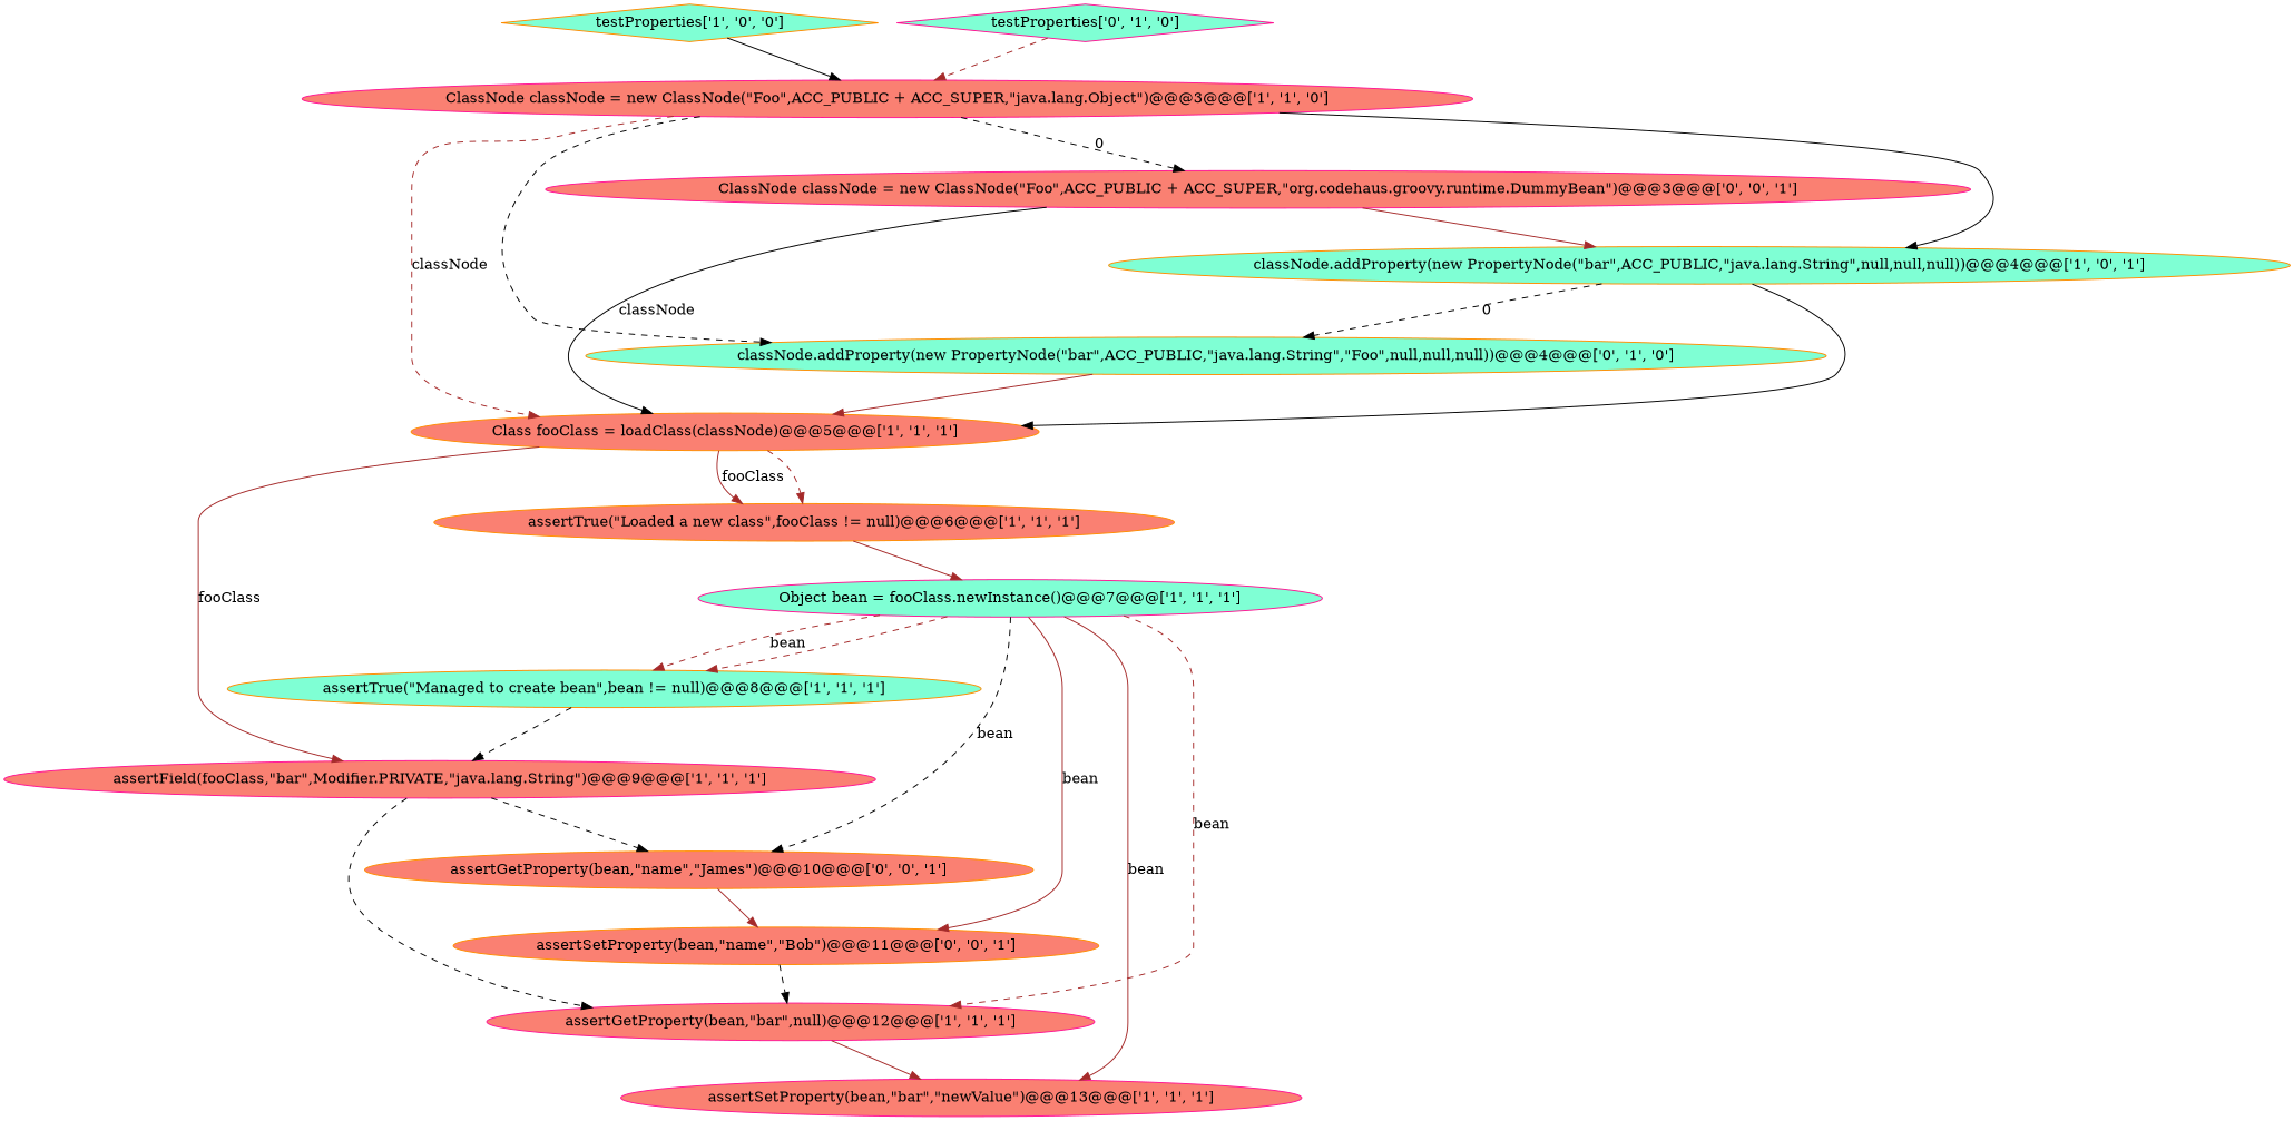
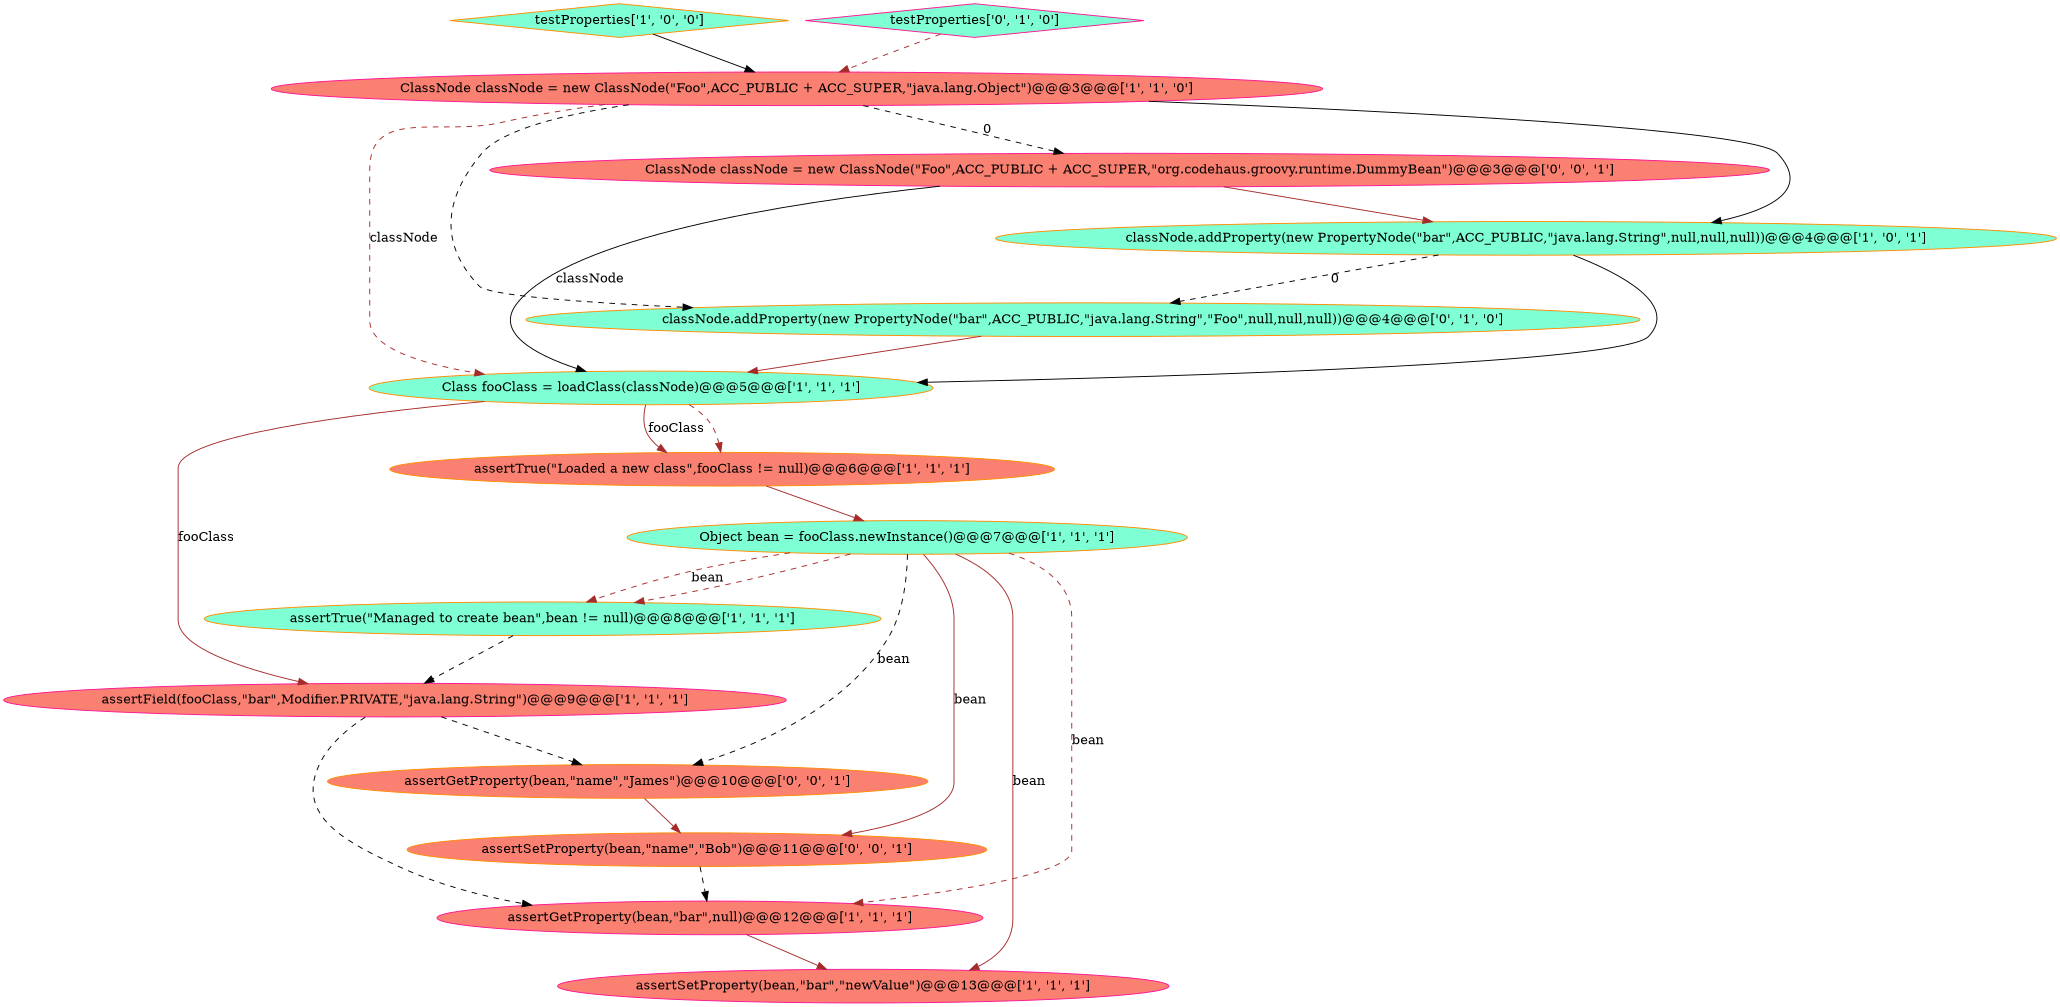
  digraph {
    node [color=darkorange fillcolor=salmon shape=ellipse style=filled]
    edge [color=brown style=dashed]
    n1 [fillcolor=aquamarine label="assertTrue(\"Managed to create bean\",bean != null)@@@8@@@['1', '1', '1']"]
    n2 [color=deeppink label="assertField(fooClass,\"bar\",Modifier.PRIVATE,\"java.lang.String\")@@@9@@@['1', '1', '1']"]
    n3 [label="assertGetProperty(bean,\"name\",\"James\")@@@10@@@['0', '0', '1']"]
    n4 [color=deeppink label="assertGetProperty(bean,\"bar\",null)@@@12@@@['1', '1', '1']"]
    n5 [color=deeppink label="assertSetProperty(bean,\"bar\",\"newValue\")@@@13@@@['1', '1', '1']"]
    n6 [fillcolor=aquamarine label="testProperties['1', '0', '0']" shape=diamond]
    n7 [color=deeppink label="ClassNode classNode = new ClassNode(\"Foo\",ACC_PUBLIC + ACC_SUPER,\"java.lang.Object\")@@@3@@@['1', '1', '0']"]
    n8 [color=deeppink label="ClassNode classNode = new ClassNode(\"Foo\",ACC_PUBLIC + ACC_SUPER,\"org.codehaus.groovy.runtime.DummyBean\")@@@3@@@['0', '0', '1']"]
-   n9 [label="Class fooClass = loadClass(classNode)@@@5@@@['1', '1', '1']"]
+   n9 [fillcolor=aquamarine label="Class fooClass = loadClass(classNode)@@@5@@@['1', '1', '1']"]
    n10 [fillcolor=aquamarine label="classNode.addProperty(new PropertyNode(\"bar\",ACC_PUBLIC,\"java.lang.String\",\"Foo\",null,null,null))@@@4@@@['0', '1', '0']"]
    n11 [fillcolor=aquamarine label="classNode.addProperty(new PropertyNode(\"bar\",ACC_PUBLIC,\"java.lang.String\",null,null,null))@@@4@@@['1', '0', '1']"]
    n12 [label="assertSetProperty(bean,\"name\",\"Bob\")@@@11@@@['0', '0', '1']"]
-   n13 [color=deeppink fillcolor=aquamarine label="Object bean = fooClass.newInstance()@@@7@@@['1', '1', '1']"]
+   n13 [fillcolor=aquamarine label="Object bean = fooClass.newInstance()@@@7@@@['1', '1', '1']"]
    n14 [color=deeppink fillcolor=aquamarine label="testProperties['0', '1', '0']" shape=diamond]
    n15 [label="assertTrue(\"Loaded a new class\",fooClass != null)@@@6@@@['1', '1', '1']"]
    n1 -> n2 [color=black]
    n2 -> n3 [color=black]
    n2 -> n4 [color=black]
    n3 -> n12 [style=solid]
    n4 -> n5 [style=solid]
    n6 -> n7 [color=black style=solid]
    n7 -> n8 [color=black label=0]
    n7 -> n9 [label=classNode]
    n7 -> n10 [color=black]
    n7 -> n11 [color=black style=solid]
    n8 -> n9 [color=black label=classNode style=solid]
    n8 -> n11 [style=solid]
    n9 -> n2 [label=fooClass style=solid]
    n9 -> n15
    n9 -> n15 [label=fooClass style=solid]
    n10 -> n9 [style=solid]
    n11 -> n9 [color=black style=solid]
    n11 -> n10 [color=black label=0]
    n12 -> n4 [color=black]
    n13 -> n1 [label=bean]
    n13 -> n1
    n13 -> n3 [color=black label=bean]
    n13 -> n4 [label=bean]
    n13 -> n5 [label=bean style=solid]
    n13 -> n12 [label=bean style=solid]
    n14 -> n7
    n15 -> n13 [style=solid]
  }
